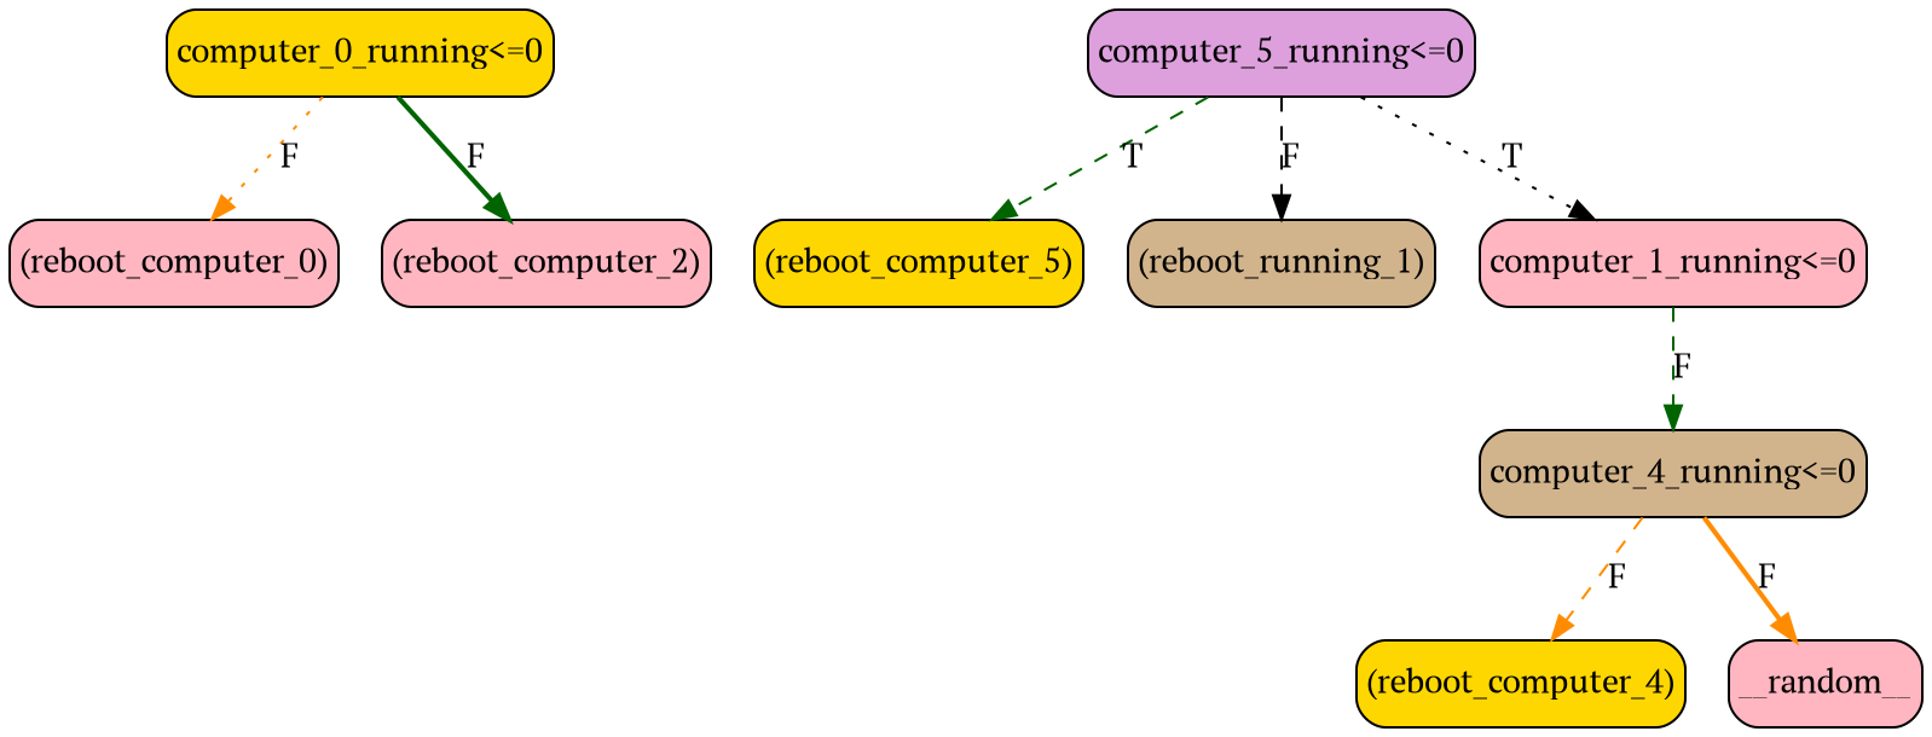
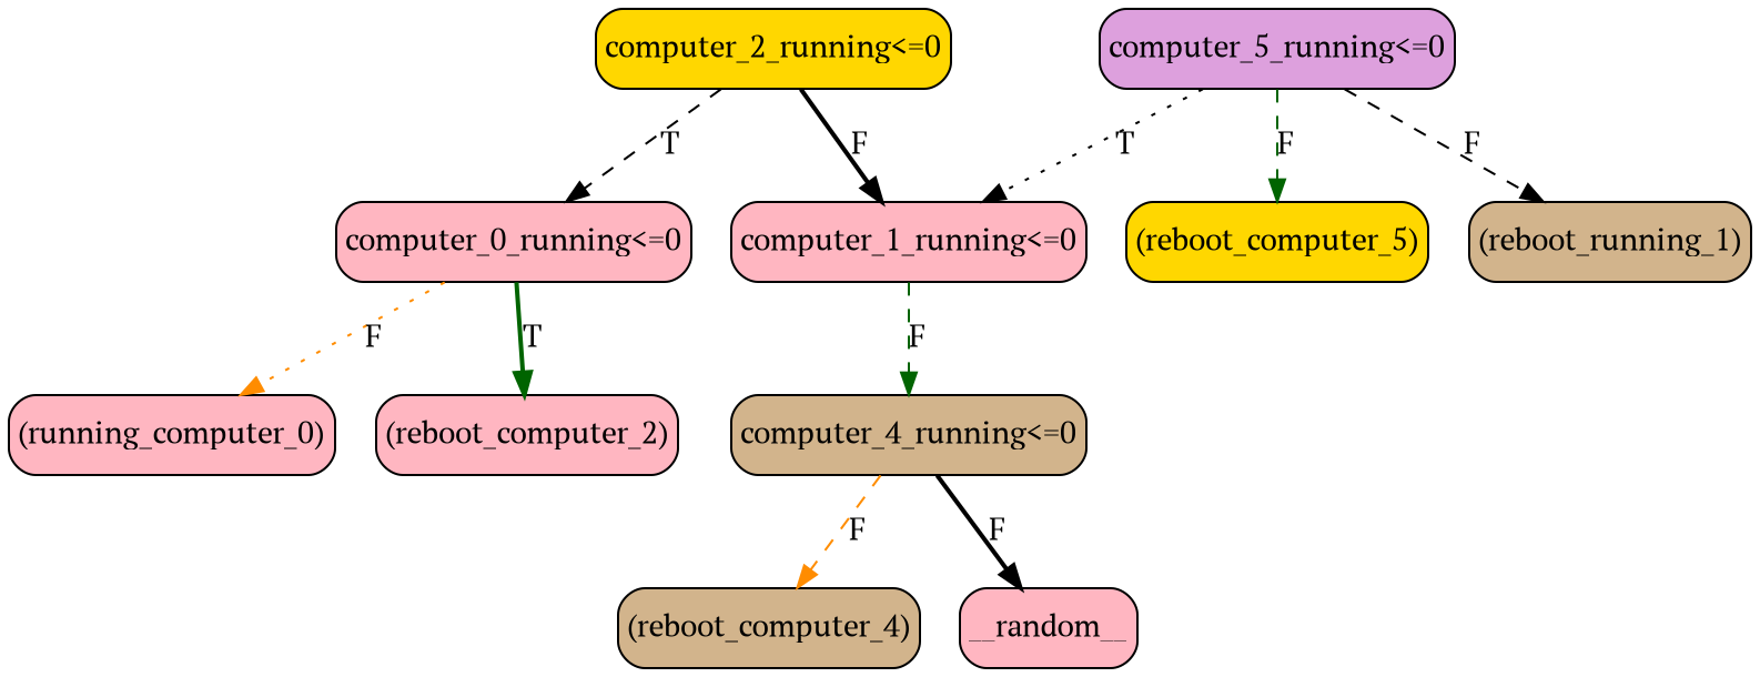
  digraph {
    fontname="PT Serif"
    node [fillcolor=lightpink fontname="PT Serif" margin="0.05,0.05" shape=box style="rounded,filled"]
    edge [color=black fontname="PT Serif" style=dashed]
-   n1 [label="(reboot_computer_0)"]
+   n1 [label="(running_computer_0)"]
    n2 [label="(reboot_computer_2)"]
-   n3 [fillcolor=gold label="computer_0_running<=0"]
+   n3 [label="computer_0_running<=0"]
    n4 [fillcolor=gold label="(reboot_computer_5)"]
    n5 [fillcolor=tan label="(reboot_running_1)"]
    n6 [fillcolor=plum label="computer_5_running<=0"]
    n7 [label="computer_1_running<=0"]
-   n8 [fillcolor=gold label="(reboot_computer_4)"]
+   n8 [fillcolor=tan label="(reboot_computer_4)"]
    n9 [label=__random__]
    n10 [fillcolor=tan label="computer_4_running<=0"]
+   n11 [fillcolor=gold label="computer_2_running<=0"]
    n3 -> n1 [color=darkorange label=F style=dotted]
-   n3 -> n2 [color=darkgreen label=F style=bold]
-   n6 -> n4 [color=darkgreen label=T]
+   n3 -> n2 [color=darkgreen label=T style=bold]
+   n6 -> n4 [color=darkgreen label=F]
    n6 -> n5 [label=F]
    n6 -> n7 [label=T style=dotted]
    n7 -> n10 [color=darkgreen label=F]
    n10 -> n8 [color=darkorange label=F]
-   n10 -> n9 [color=darkorange label=F style=bold]
+   n10 -> n9 [label=F style=bold]
+   n11 -> n3 [label=T]
+   n11 -> n7 [label=F style=bold]
  }
